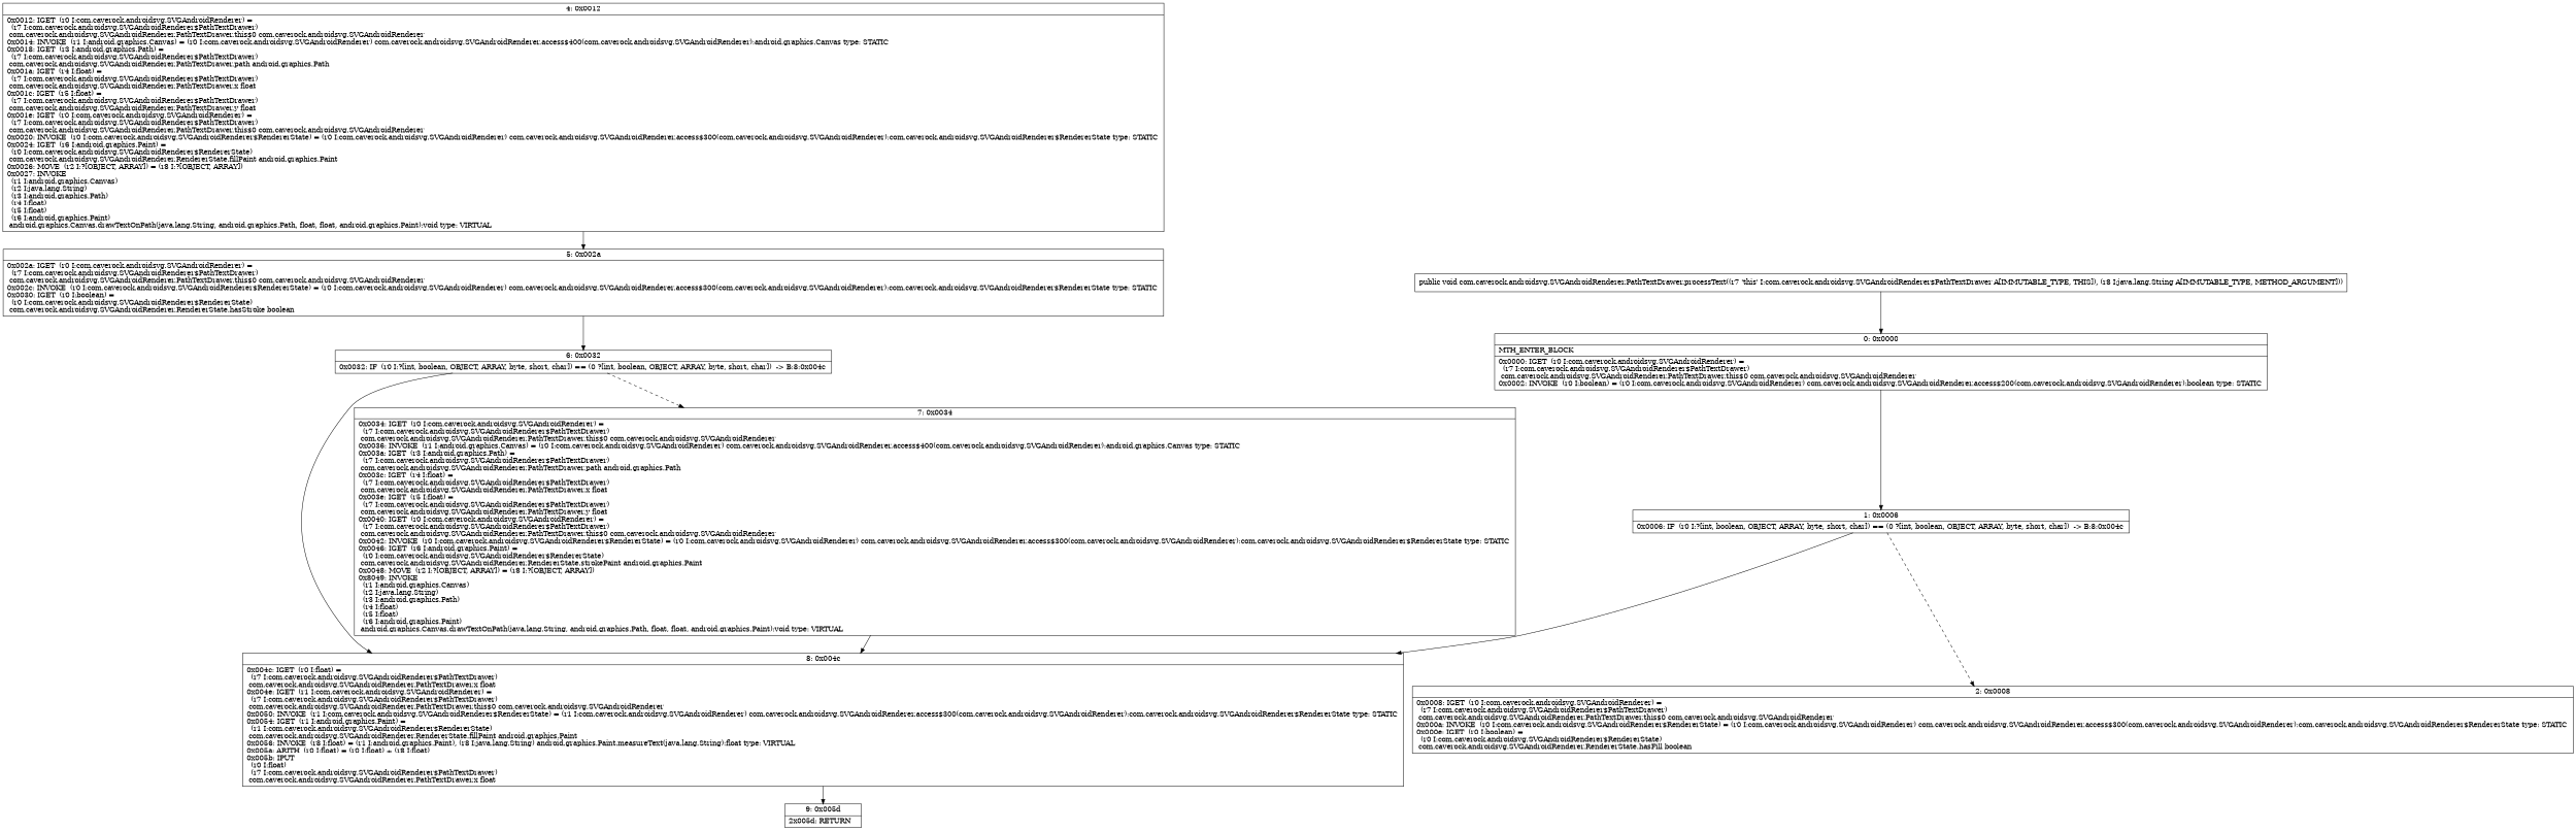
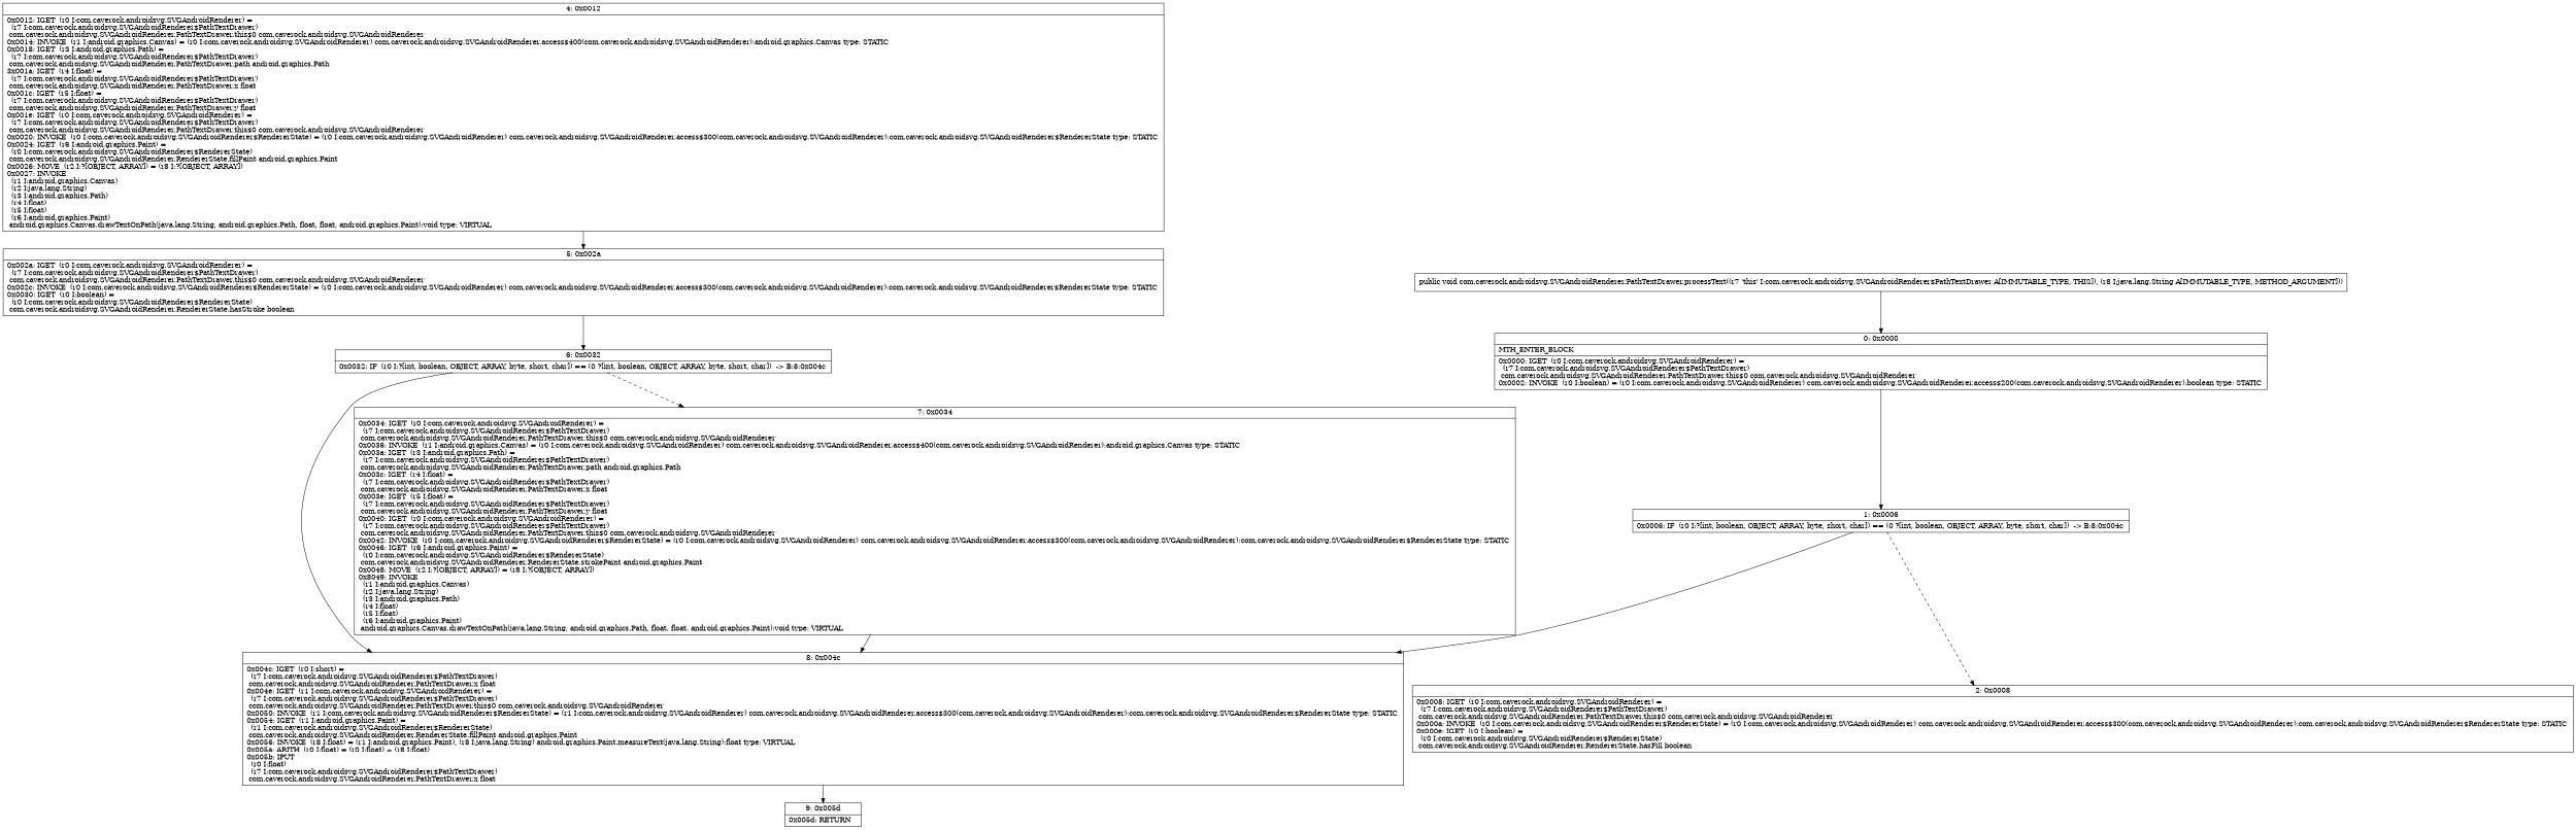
  digraph {
    node [shape=record]
    n1 [label="{0\:\ 0x0000|MTH_ENTER_BLOCK\l|0x0000: IGET  (r0 I:com.caverock.androidsvg.SVGAndroidRenderer) = \l  (r7 I:com.caverock.androidsvg.SVGAndroidRenderer$PathTextDrawer)\l com.caverock.androidsvg.SVGAndroidRenderer.PathTextDrawer.this$0 com.caverock.androidsvg.SVGAndroidRenderer \l0x0002: INVOKE  (r0 I:boolean) = (r0 I:com.caverock.androidsvg.SVGAndroidRenderer) com.caverock.androidsvg.SVGAndroidRenderer.access$200(com.caverock.androidsvg.SVGAndroidRenderer):boolean type: STATIC \l}"]
    n2 [label="{1\:\ 0x0006|0x0006: IF  (r0 I:?[int, boolean, OBJECT, ARRAY, byte, short, char]) == (0 ?[int, boolean, OBJECT, ARRAY, byte, short, char])  \-\> B:8:0x004c \l}"]
    n3 [label="{2\:\ 0x0008|0x0008: IGET  (r0 I:com.caverock.androidsvg.SVGAndroidRenderer) = \l  (r7 I:com.caverock.androidsvg.SVGAndroidRenderer$PathTextDrawer)\l com.caverock.androidsvg.SVGAndroidRenderer.PathTextDrawer.this$0 com.caverock.androidsvg.SVGAndroidRenderer \l0x000a: INVOKE  (r0 I:com.caverock.androidsvg.SVGAndroidRenderer$RendererState) = (r0 I:com.caverock.androidsvg.SVGAndroidRenderer) com.caverock.androidsvg.SVGAndroidRenderer.access$300(com.caverock.androidsvg.SVGAndroidRenderer):com.caverock.androidsvg.SVGAndroidRenderer$RendererState type: STATIC \l0x000e: IGET  (r0 I:boolean) = \l  (r0 I:com.caverock.androidsvg.SVGAndroidRenderer$RendererState)\l com.caverock.androidsvg.SVGAndroidRenderer.RendererState.hasFill boolean \l}"]
-   n4 [label="{8\:\ 0x004c|0x004c: IGET  (r0 I:float) = \l  (r7 I:com.caverock.androidsvg.SVGAndroidRenderer$PathTextDrawer)\l com.caverock.androidsvg.SVGAndroidRenderer.PathTextDrawer.x float \l0x004e: IGET  (r1 I:com.caverock.androidsvg.SVGAndroidRenderer) = \l  (r7 I:com.caverock.androidsvg.SVGAndroidRenderer$PathTextDrawer)\l com.caverock.androidsvg.SVGAndroidRenderer.PathTextDrawer.this$0 com.caverock.androidsvg.SVGAndroidRenderer \l0x0050: INVOKE  (r1 I:com.caverock.androidsvg.SVGAndroidRenderer$RendererState) = (r1 I:com.caverock.androidsvg.SVGAndroidRenderer) com.caverock.androidsvg.SVGAndroidRenderer.access$300(com.caverock.androidsvg.SVGAndroidRenderer):com.caverock.androidsvg.SVGAndroidRenderer$RendererState type: STATIC \l0x0054: IGET  (r1 I:android.graphics.Paint) = \l  (r1 I:com.caverock.androidsvg.SVGAndroidRenderer$RendererState)\l com.caverock.androidsvg.SVGAndroidRenderer.RendererState.fillPaint android.graphics.Paint \l0x0056: INVOKE  (r8 I:float) = (r1 I:android.graphics.Paint), (r8 I:java.lang.String) android.graphics.Paint.measureText(java.lang.String):float type: VIRTUAL \l0x005a: ARITH  (r0 I:float) = (r0 I:float) + (r8 I:float) \l0x005b: IPUT  \l  (r0 I:float)\l  (r7 I:com.caverock.androidsvg.SVGAndroidRenderer$PathTextDrawer)\l com.caverock.androidsvg.SVGAndroidRenderer.PathTextDrawer.x float \l}"]
-   n5 [label="{9\:\ 0x005d|2x005d: RETURN   \l}"]
-   n6 [label="{4\:\ 0x0012|0x0012: IGET  (r0 I:com.caverock.androidsvg.SVGAndroidRenderer) = \l  (r7 I:com.caverock.androidsvg.SVGAndroidRenderer$PathTextDrawer)\l com.caverock.androidsvg.SVGAndroidRenderer.PathTextDrawer.this$0 com.caverock.androidsvg.SVGAndroidRenderer \l0x0014: INVOKE  (r1 I:android.graphics.Canvas) = (r0 I:com.caverock.androidsvg.SVGAndroidRenderer) com.caverock.androidsvg.SVGAndroidRenderer.access$400(com.caverock.androidsvg.SVGAndroidRenderer):android.graphics.Canvas type: STATIC \l0x0018: IGET  (r3 I:android.graphics.Path) = \l  (r7 I:com.caverock.androidsvg.SVGAndroidRenderer$PathTextDrawer)\l com.caverock.androidsvg.SVGAndroidRenderer.PathTextDrawer.path android.graphics.Path \l0x001a: IGET  (r4 I:float) = \l  (r7 I:com.caverock.androidsvg.SVGAndroidRenderer$PathTextDrawer)\l com.caverock.androidsvg.SVGAndroidRenderer.PathTextDrawer.x float \l0x001c: IGET  (r5 I:float) = \l  (r7 I:com.caverock.androidsvg.SVGAndroidRenderer$PathTextDrawer)\l com.caverock.androidsvg.SVGAndroidRenderer.PathTextDrawer.y float \l0x001e: IGET  (r0 I:com.caverock.androidsvg.SVGAndroidRenderer) = \l  (r7 I:com.caverock.androidsvg.SVGAndroidRenderer$PathTextDrawer)\l com.caverock.androidsvg.SVGAndroidRenderer.PathTextDrawer.this$0 com.caverock.androidsvg.SVGAndroidRenderer \l0x0020: INVOKE  (r0 I:com.caverock.androidsvg.SVGAndroidRenderer$RendererState) = (r0 I:com.caverock.androidsvg.SVGAndroidRenderer) com.caverock.androidsvg.SVGAndroidRenderer.access$300(com.caverock.androidsvg.SVGAndroidRenderer):com.caverock.androidsvg.SVGAndroidRenderer$RendererState type: STATIC \l0x0024: IGET  (r6 I:android.graphics.Paint) = \l  (r0 I:com.caverock.androidsvg.SVGAndroidRenderer$RendererState)\l com.caverock.androidsvg.SVGAndroidRenderer.RendererState.fillPaint android.graphics.Paint \l0x0026: MOVE  (r2 I:?[OBJECT, ARRAY]) = (r8 I:?[OBJECT, ARRAY]) \l0x0027: INVOKE  \l  (r1 I:android.graphics.Canvas)\l  (r2 I:java.lang.String)\l  (r3 I:android.graphics.Path)\l  (r4 I:float)\l  (r5 I:float)\l  (r6 I:android.graphics.Paint)\l android.graphics.Canvas.drawTextOnPath(java.lang.String, android.graphics.Path, float, float, android.graphics.Paint):void type: VIRTUAL \l}"]
+   n4 [label="{8\:\ 0x004c|0x004c: IGET  (r0 I:short) = \l  (r7 I:com.caverock.androidsvg.SVGAndroidRenderer$PathTextDrawer)\l com.caverock.androidsvg.SVGAndroidRenderer.PathTextDrawer.x float \l0x004e: IGET  (r1 I:com.caverock.androidsvg.SVGAndroidRenderer) = \l  (r7 I:com.caverock.androidsvg.SVGAndroidRenderer$PathTextDrawer)\l com.caverock.androidsvg.SVGAndroidRenderer.PathTextDrawer.this$0 com.caverock.androidsvg.SVGAndroidRenderer \l0x0050: INVOKE  (r1 I:com.caverock.androidsvg.SVGAndroidRenderer$RendererState) = (r1 I:com.caverock.androidsvg.SVGAndroidRenderer) com.caverock.androidsvg.SVGAndroidRenderer.access$300(com.caverock.androidsvg.SVGAndroidRenderer):com.caverock.androidsvg.SVGAndroidRenderer$RendererState type: STATIC \l0x0054: IGET  (r1 I:android.graphics.Paint) = \l  (r1 I:com.caverock.androidsvg.SVGAndroidRenderer$RendererState)\l com.caverock.androidsvg.SVGAndroidRenderer.RendererState.fillPaint android.graphics.Paint \l0x0056: INVOKE  (r8 I:float) = (r1 I:android.graphics.Paint), (r8 I:java.lang.String) android.graphics.Paint.measureText(java.lang.String):float type: VIRTUAL \l0x005a: ARITH  (r0 I:float) = (r0 I:float) + (r8 I:float) \l0x005b: IPUT  \l  (r0 I:float)\l  (r7 I:com.caverock.androidsvg.SVGAndroidRenderer$PathTextDrawer)\l com.caverock.androidsvg.SVGAndroidRenderer.PathTextDrawer.x float \l}"]
+   n5 [label="{9\:\ 0x005d|0x005d: RETURN   \l}"]
+   n6 [label="{4\:\ 0x0012|0x0012: IGET  (r0 I:com.caverock.androidsvg.SVGAndroidRenderer) = \l  (r7 I:com.caverock.androidsvg.SVGAndroidRenderer$PathTextDrawer)\l com.caverock.androidsvg.SVGAndroidRenderer.PathTextDrawer.this$0 com.caverock.androidsvg.SVGAndroidRenderer \l0x0014: INVOKE  (r1 I:android.graphics.Canvas) = (r0 I:com.caverock.androidsvg.SVGAndroidRenderer) com.caverock.androidsvg.SVGAndroidRenderer.access$400(com.caverock.androidsvg.SVGAndroidRenderer):android.graphics.Canvas type: STATIC \l0x0018: IGET  (r3 I:android.graphics.Path) = \l  (r7 I:com.caverock.androidsvg.SVGAndroidRenderer$PathTextDrawer)\l com.caverock.androidsvg.SVGAndroidRenderer.PathTextDrawer.path android.graphics.Path \l3x001a: IGET  (r4 I:float) = \l  (r7 I:com.caverock.androidsvg.SVGAndroidRenderer$PathTextDrawer)\l com.caverock.androidsvg.SVGAndroidRenderer.PathTextDrawer.x float \l0x001c: IGET  (r5 I:float) = \l  (r7 I:com.caverock.androidsvg.SVGAndroidRenderer$PathTextDrawer)\l com.caverock.androidsvg.SVGAndroidRenderer.PathTextDrawer.y float \l0x001e: IGET  (r0 I:com.caverock.androidsvg.SVGAndroidRenderer) = \l  (r7 I:com.caverock.androidsvg.SVGAndroidRenderer$PathTextDrawer)\l com.caverock.androidsvg.SVGAndroidRenderer.PathTextDrawer.this$0 com.caverock.androidsvg.SVGAndroidRenderer \l0x0020: INVOKE  (r0 I:com.caverock.androidsvg.SVGAndroidRenderer$RendererState) = (r0 I:com.caverock.androidsvg.SVGAndroidRenderer) com.caverock.androidsvg.SVGAndroidRenderer.access$300(com.caverock.androidsvg.SVGAndroidRenderer):com.caverock.androidsvg.SVGAndroidRenderer$RendererState type: STATIC \l0x0024: IGET  (r6 I:android.graphics.Paint) = \l  (r0 I:com.caverock.androidsvg.SVGAndroidRenderer$RendererState)\l com.caverock.androidsvg.SVGAndroidRenderer.RendererState.fillPaint android.graphics.Paint \l0x0026: MOVE  (r2 I:?[OBJECT, ARRAY]) = (r8 I:?[OBJECT, ARRAY]) \l0x0027: INVOKE  \l  (r1 I:android.graphics.Canvas)\l  (r2 I:java.lang.String)\l  (r3 I:android.graphics.Path)\l  (r4 I:float)\l  (r5 I:float)\l  (r6 I:android.graphics.Paint)\l android.graphics.Canvas.drawTextOnPath(java.lang.String, android.graphics.Path, float, float, android.graphics.Paint):void type: VIRTUAL \l}"]
    n7 [label="{5\:\ 0x002a|0x002a: IGET  (r0 I:com.caverock.androidsvg.SVGAndroidRenderer) = \l  (r7 I:com.caverock.androidsvg.SVGAndroidRenderer$PathTextDrawer)\l com.caverock.androidsvg.SVGAndroidRenderer.PathTextDrawer.this$0 com.caverock.androidsvg.SVGAndroidRenderer \l0x002c: INVOKE  (r0 I:com.caverock.androidsvg.SVGAndroidRenderer$RendererState) = (r0 I:com.caverock.androidsvg.SVGAndroidRenderer) com.caverock.androidsvg.SVGAndroidRenderer.access$300(com.caverock.androidsvg.SVGAndroidRenderer):com.caverock.androidsvg.SVGAndroidRenderer$RendererState type: STATIC \l0x0030: IGET  (r0 I:boolean) = \l  (r0 I:com.caverock.androidsvg.SVGAndroidRenderer$RendererState)\l com.caverock.androidsvg.SVGAndroidRenderer.RendererState.hasStroke boolean \l}"]
    n8 [label="{6\:\ 0x0032|0x0032: IF  (r0 I:?[int, boolean, OBJECT, ARRAY, byte, short, char]) == (0 ?[int, boolean, OBJECT, ARRAY, byte, short, char])  \-\> B:8:0x004c \l}"]
    n9 [label="{7\:\ 0x0034|0x0034: IGET  (r0 I:com.caverock.androidsvg.SVGAndroidRenderer) = \l  (r7 I:com.caverock.androidsvg.SVGAndroidRenderer$PathTextDrawer)\l com.caverock.androidsvg.SVGAndroidRenderer.PathTextDrawer.this$0 com.caverock.androidsvg.SVGAndroidRenderer \l0x0036: INVOKE  (r1 I:android.graphics.Canvas) = (r0 I:com.caverock.androidsvg.SVGAndroidRenderer) com.caverock.androidsvg.SVGAndroidRenderer.access$400(com.caverock.androidsvg.SVGAndroidRenderer):android.graphics.Canvas type: STATIC \l0x003a: IGET  (r3 I:android.graphics.Path) = \l  (r7 I:com.caverock.androidsvg.SVGAndroidRenderer$PathTextDrawer)\l com.caverock.androidsvg.SVGAndroidRenderer.PathTextDrawer.path android.graphics.Path \l0x003c: IGET  (r4 I:float) = \l  (r7 I:com.caverock.androidsvg.SVGAndroidRenderer$PathTextDrawer)\l com.caverock.androidsvg.SVGAndroidRenderer.PathTextDrawer.x float \l0x003e: IGET  (r5 I:float) = \l  (r7 I:com.caverock.androidsvg.SVGAndroidRenderer$PathTextDrawer)\l com.caverock.androidsvg.SVGAndroidRenderer.PathTextDrawer.y float \l0x0040: IGET  (r0 I:com.caverock.androidsvg.SVGAndroidRenderer) = \l  (r7 I:com.caverock.androidsvg.SVGAndroidRenderer$PathTextDrawer)\l com.caverock.androidsvg.SVGAndroidRenderer.PathTextDrawer.this$0 com.caverock.androidsvg.SVGAndroidRenderer \l0x0042: INVOKE  (r0 I:com.caverock.androidsvg.SVGAndroidRenderer$RendererState) = (r0 I:com.caverock.androidsvg.SVGAndroidRenderer) com.caverock.androidsvg.SVGAndroidRenderer.access$300(com.caverock.androidsvg.SVGAndroidRenderer):com.caverock.androidsvg.SVGAndroidRenderer$RendererState type: STATIC \l0x0046: IGET  (r6 I:android.graphics.Paint) = \l  (r0 I:com.caverock.androidsvg.SVGAndroidRenderer$RendererState)\l com.caverock.androidsvg.SVGAndroidRenderer.RendererState.strokePaint android.graphics.Paint \l0x0048: MOVE  (r2 I:?[OBJECT, ARRAY]) = (r8 I:?[OBJECT, ARRAY]) \l0x8049: INVOKE  \l  (r1 I:android.graphics.Canvas)\l  (r2 I:java.lang.String)\l  (r3 I:android.graphics.Path)\l  (r4 I:float)\l  (r5 I:float)\l  (r6 I:android.graphics.Paint)\l android.graphics.Canvas.drawTextOnPath(java.lang.String, android.graphics.Path, float, float, android.graphics.Paint):void type: VIRTUAL \l}"]
    n10 [label="{public void com.caverock.androidsvg.SVGAndroidRenderer.PathTextDrawer.processText((r7 'this' I:com.caverock.androidsvg.SVGAndroidRenderer$PathTextDrawer A[IMMUTABLE_TYPE, THIS]), (r8 I:java.lang.String A[IMMUTABLE_TYPE, METHOD_ARGUMENT])) }"]
    n1 -> n2
    n2 -> n3 [style=dashed]
    n2 -> n4
    n4 -> n5
    n6 -> n7
    n7 -> n8
    n8 -> n4
    n8 -> n9 [style=dashed]
    n9 -> n4
    n10 -> n1
  }
